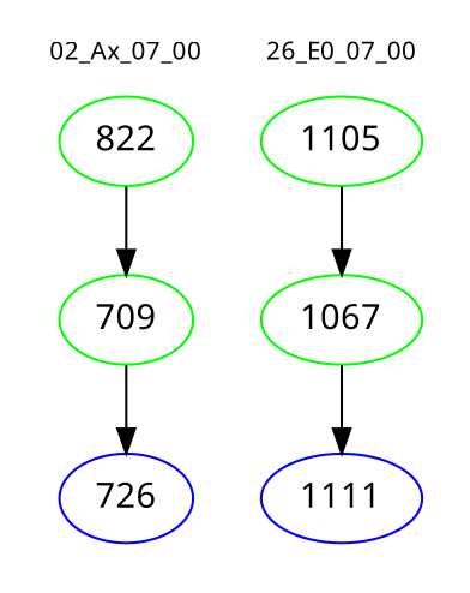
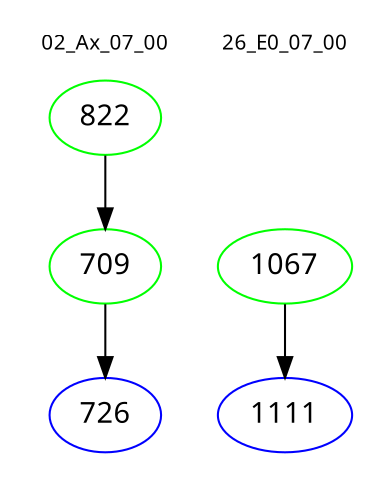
  digraph {
    fontname="Noto Sans"
    node [color=green fontname="Noto Sans"]
    edge [color=black fontname="Noto Sans"]
    n1 [label=822]
    n2 [label=709]
    n3 [color=blue label=726]
-   n4 [label=1105]
    n5 [label=1067]
    n6 [color=blue label=1111]
    subgraph cluster_1 {
      color=white
      fontsize=10
      label="02_Ax_07_00"
      n1
      n2
      n3
    }
    subgraph cluster_2 {
      color=white
      fontsize=10
      label="26_E0_07_00"
-     n4
      n5
      n6
    }
    n1 -> n2
    n2 -> n3
-   n4 -> n5
    n5 -> n6
  }
